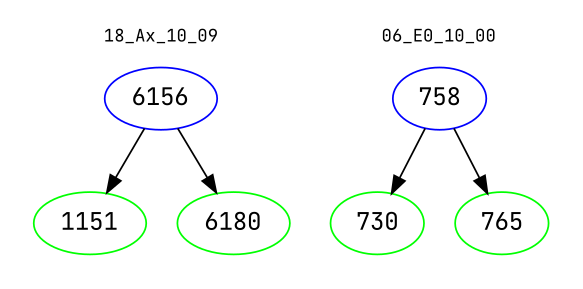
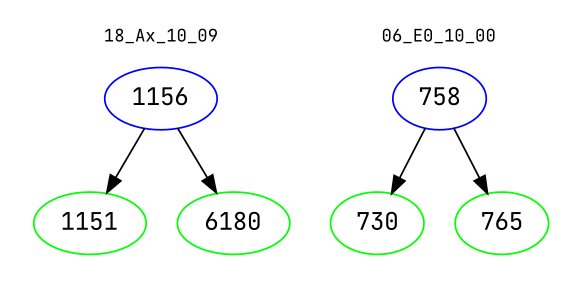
  digraph {
    fontname="JetBrains Mono"
    node [color=green fontname="JetBrains Mono"]
    edge [color=black fontname="JetBrains Mono"]
-   n1 [color=blue label=6156]
+   n1 [color=blue label=1156]
    n2 [label=1151]
    n3 [label=6180]
    n4 [color=blue label=758]
    n5 [label=730]
    n6 [label=765]
    subgraph cluster_1 {
      color=white
      fontsize=10
      label="18_Ax_10_09"
      n1
      n2
      n3
    }
    subgraph cluster_2 {
      color=white
      fontsize=10
      label="06_E0_10_00"
      n4
      n5
      n6
    }
    n1 -> n2
    n1 -> n3
    n4 -> n5
    n4 -> n6
  }
